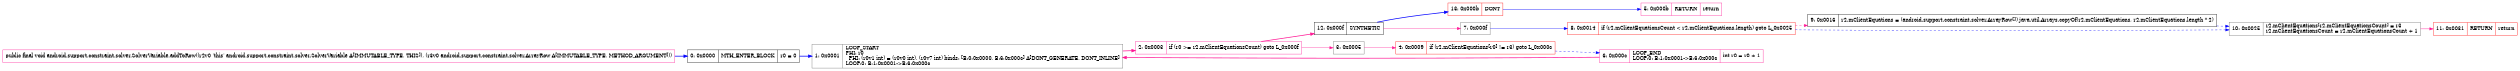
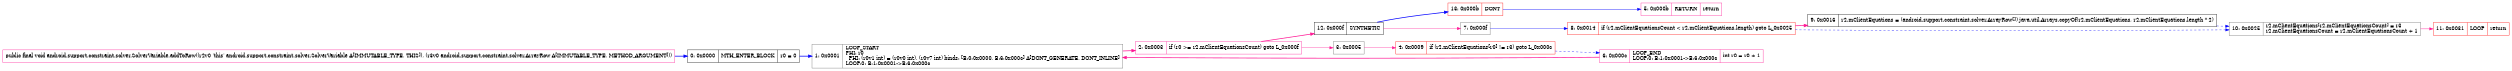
  digraph {
    rankdir=LR
    node [color=gray40 shape=record]
    edge [color=blue style=bold]
    n1 [color=black label="{0\:\ 0x0000|MTH_ENTER_BLOCK\l|r0 = 0\l}"]
    n2 [label="{1\:\ 0x0001|LOOP_START\lPHI: r0 \l  PHI: (r0v1 int) = (r0v0 int), (r0v7 int) binds: [B:0:0x0000, B:6:0x000c] A[DONT_GENERATE, DONT_INLINE]\lLOOP:0: B:1:0x0001\-\>B:6:0x000c\l}"]
    n3 [color=deeppink label="{2\:\ 0x0003|if (r0 \>= r2.mClientEquationsCount) goto L_0x000f\l}"]
    n4 [label="{3\:\ 0x0005}"]
    n5 [color=black label="{12\:\ 0x000f|SYNTHETIC\l}"]
    n6 [color=red label="{4\:\ 0x0009|if (r2.mClientEquations[r0] != r3) goto L_0x000c\l}"]
    n7 [color=red label="{13\:\ 0x000b|DONT\l}"]
    n8 [label="{7\:\ 0x000f}"]
    n9 [color=deeppink label="{6\:\ 0x000c|LOOP_END\lLOOP:0: B:1:0x0001\-\>B:6:0x000c\l|int r0 = r0 + 1\l}"]
    n10 [color=deeppink label="{5\:\ 0x000b|RETURN\l|return\l}"]
    n11 [color=red label="{8\:\ 0x0014|if (r2.mClientEquationsCount \< r2.mClientEquations.length) goto L_0x0025\l}"]
    n12 [color=black label="{9\:\ 0x0016|r2.mClientEquations = (android.support.constraint.solver.ArrayRow[]) java.util.Arrays.copyOf(r2.mClientEquations, r2.mClientEquations.length * 2)\l}"]
    n13 [label="{10\:\ 0x0025|r2.mClientEquations[r2.mClientEquationsCount] = r3\lr2.mClientEquationsCount = r2.mClientEquationsCount + 1\l}"]
-   n14 [color=red label="{11\:\ 0x0031|RETURN\l|return\l}"]
+   n14 [color=red label="{11\:\ 0x0031|LOOP\l|return\l}"]
    n15 [color=deeppink label="{public final void android.support.constraint.solver.SolverVariable.addToRow((r2v0 'this' android.support.constraint.solver.SolverVariable A[IMMUTABLE_TYPE, THIS]), (r3v0 android.support.constraint.solver.ArrayRow A[IMMUTABLE_TYPE, METHOD_ARGUMENT])) }"]
    n1 -> n2
    n2 -> n3 [color=deeppink]
    n3 -> n4 [color=deeppink style=solid]
    n3 -> n5 [color=deeppink]
    n4 -> n6 [color=deeppink style=solid]
    n5 -> n7
    n5 -> n8 [color=deeppink style=solid]
    n6 -> n9 [style=dashed]
    n7 -> n10 [style=solid]
    n8 -> n11 [style=solid]
    n9 -> n2 [color=deeppink]
-   n11 -> n12 [color=deeppink style=dashed]
+   n11 -> n12 [color=deeppink]
    n11 -> n13 [style=dashed]
    n12 -> n13 [style=dashed]
    n13 -> n14 [color=deeppink style=solid]
    n15 -> n1
  }
